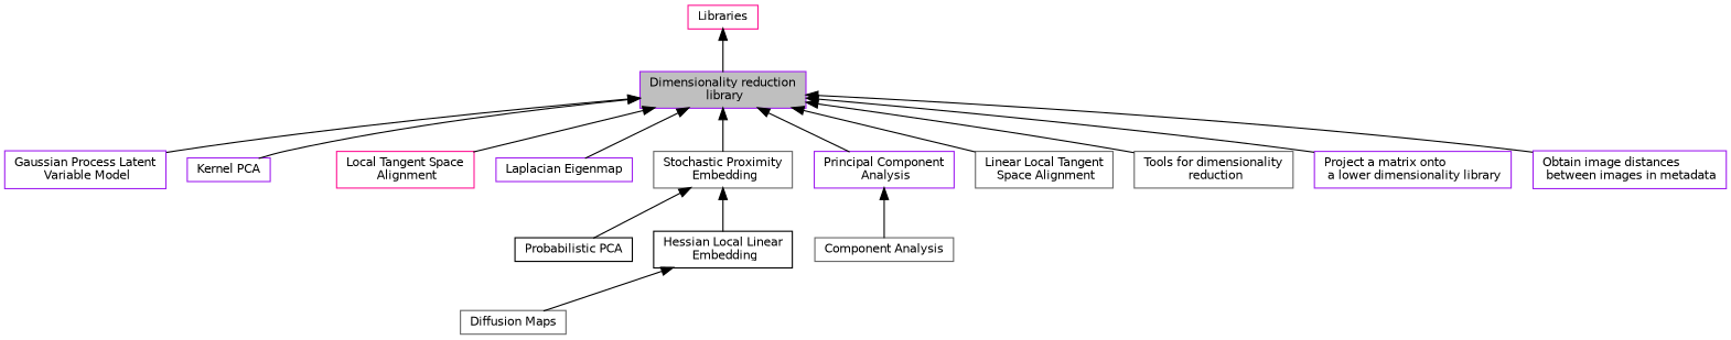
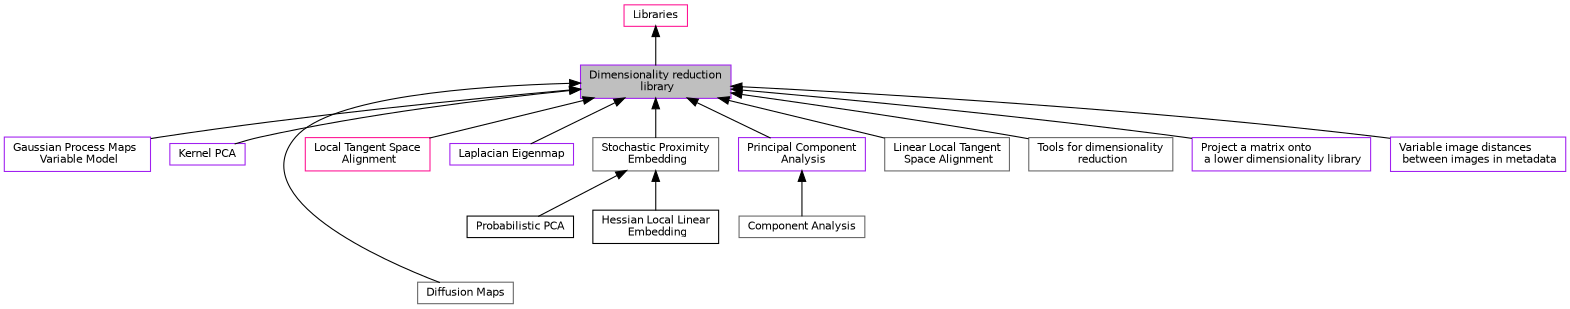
  digraph {
    rankdir=TB
    node [color=purple fillcolor=white fontname=Helvetica fontsize=10 shape=record style=filled]
    edge [dir=back fontname=Helvetica fontsize=10 labelfontname=Helvetica labelfontsize=10 shape=plaintext style=solid]
-   n1 [height=0.2 label="Gaussian Process Latent\l Variable Model" width=0.4]
+   n1 [height=0.2 label="Gaussian Process Maps\l Variable Model" width=0.4]
    n2 [color=black height=0.2 label="Probabilistic PCA" width=0.4]
    n3 [height=0.2 label="Kernel PCA" width=0.4]
    n4 [color=gray40 height=0.2 label="Diffusion Maps" width=0.4]
    n5 [color=deeppink height=0.2 label="Local Tangent Space\l Alignment" width=0.4]
    n6 [height=0.2 label="Laplacian Eigenmap" width=0.4]
    n7 [color=gray40 height=0.2 label="Stochastic Proximity\l Embedding" width=0.4]
    n8 [color=black height=0.2 label="Hessian Local Linear\l Embedding" width=0.4]
    n9 [height=0.2 label="Principal Component\l Analysis" width=0.4]
    n10 [color=gray40 height=0.2 label="Component Analysis" width=0.4]
    n11 [color=gray40 height=0.2 label="Linear Local Tangent\l Space Alignment" width=0.4]
    n12 [color=gray40 height=0.2 label="Tools for dimensionality\l reduction" width=0.4]
    n13 [color=deeppink height=0.2 label=Libraries width=0.4]
    n14 [fillcolor=grey75 fontcolor=black height=0.2 label="Dimensionality reduction\l library" width=0.4]
    n15 [height=0.2 label="Project a matrix onto\l a lower dimensionality library" width=0.4]
-   n16 [height=0.2 label="Obtain image distances\l between images in metadata" width=0.4]
+   n16 [height=0.2 label="Variable image distances\l between images in metadata" width=0.4]
    n7 -> n2
    n7 -> n8
    n9 -> n10
    n13 -> n14
    n14 -> n1
    n14 -> n3
-   n8 -> n4
+   n14 -> n4
    n14 -> n5
    n14 -> n6
    n14 -> n7
    n14 -> n9
    n14 -> n11
    n14 -> n12
    n14 -> n15
    n14 -> n16
  }
